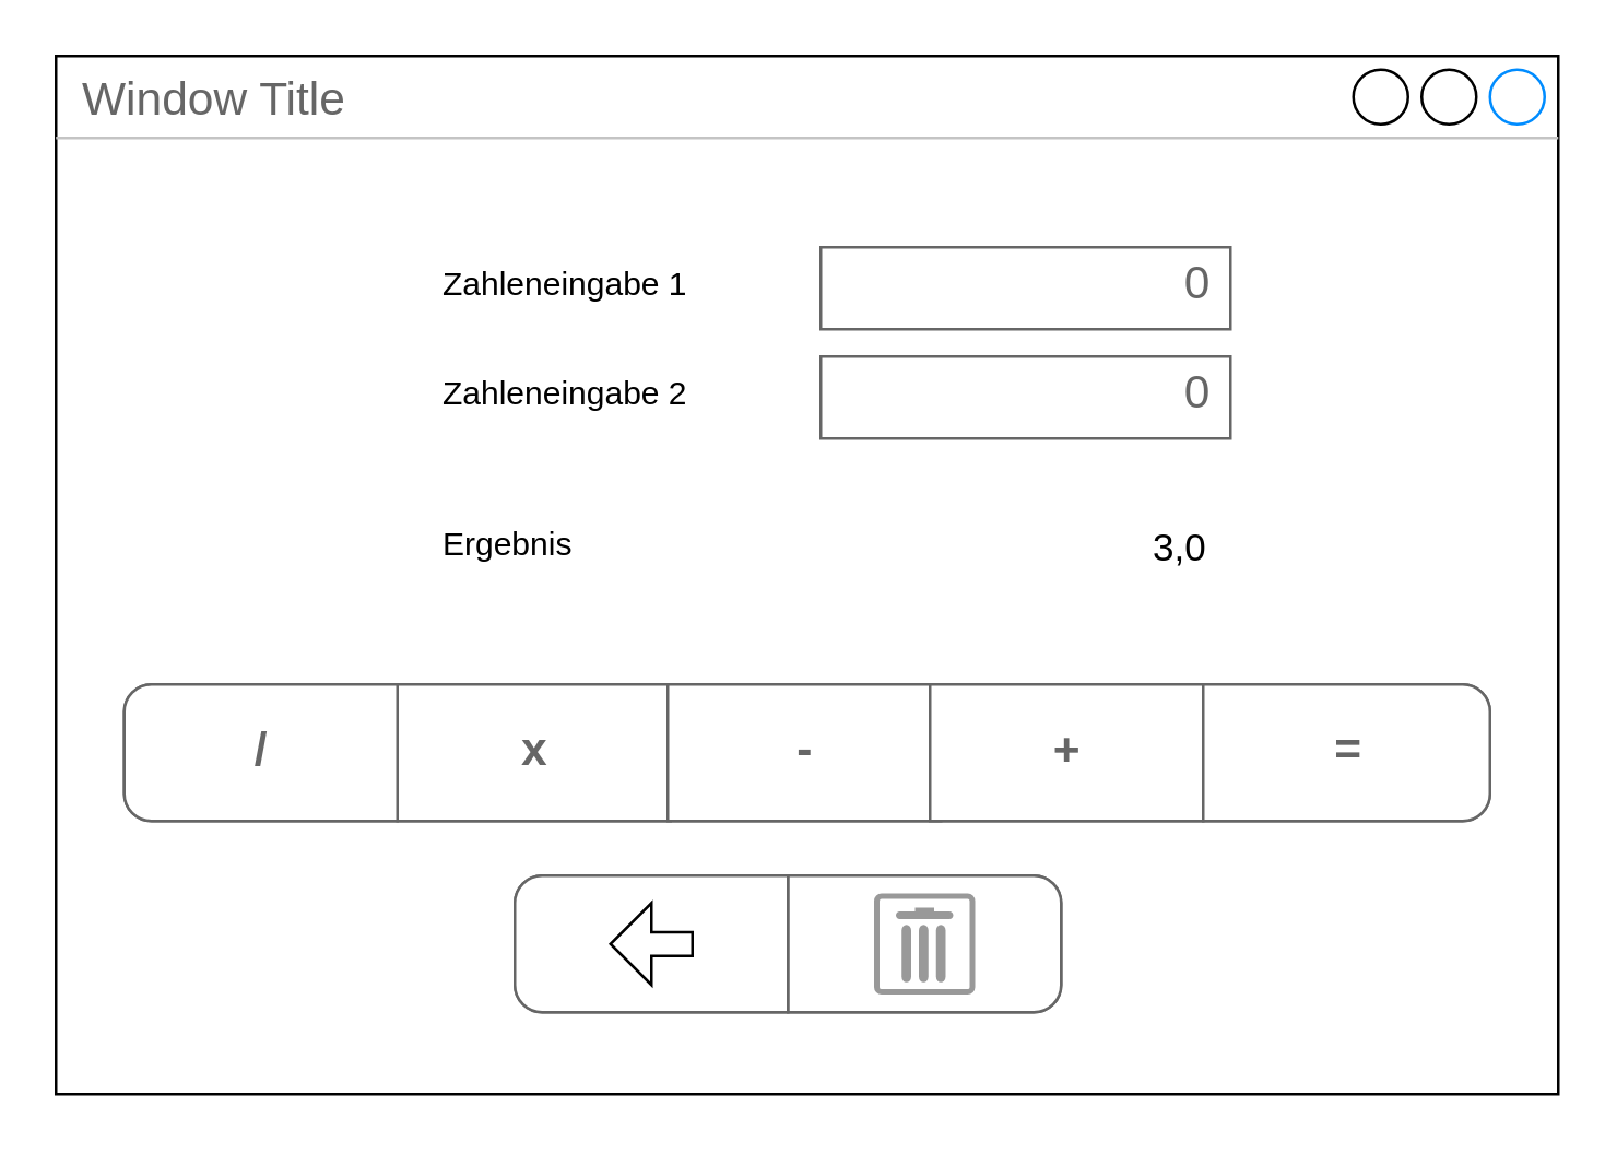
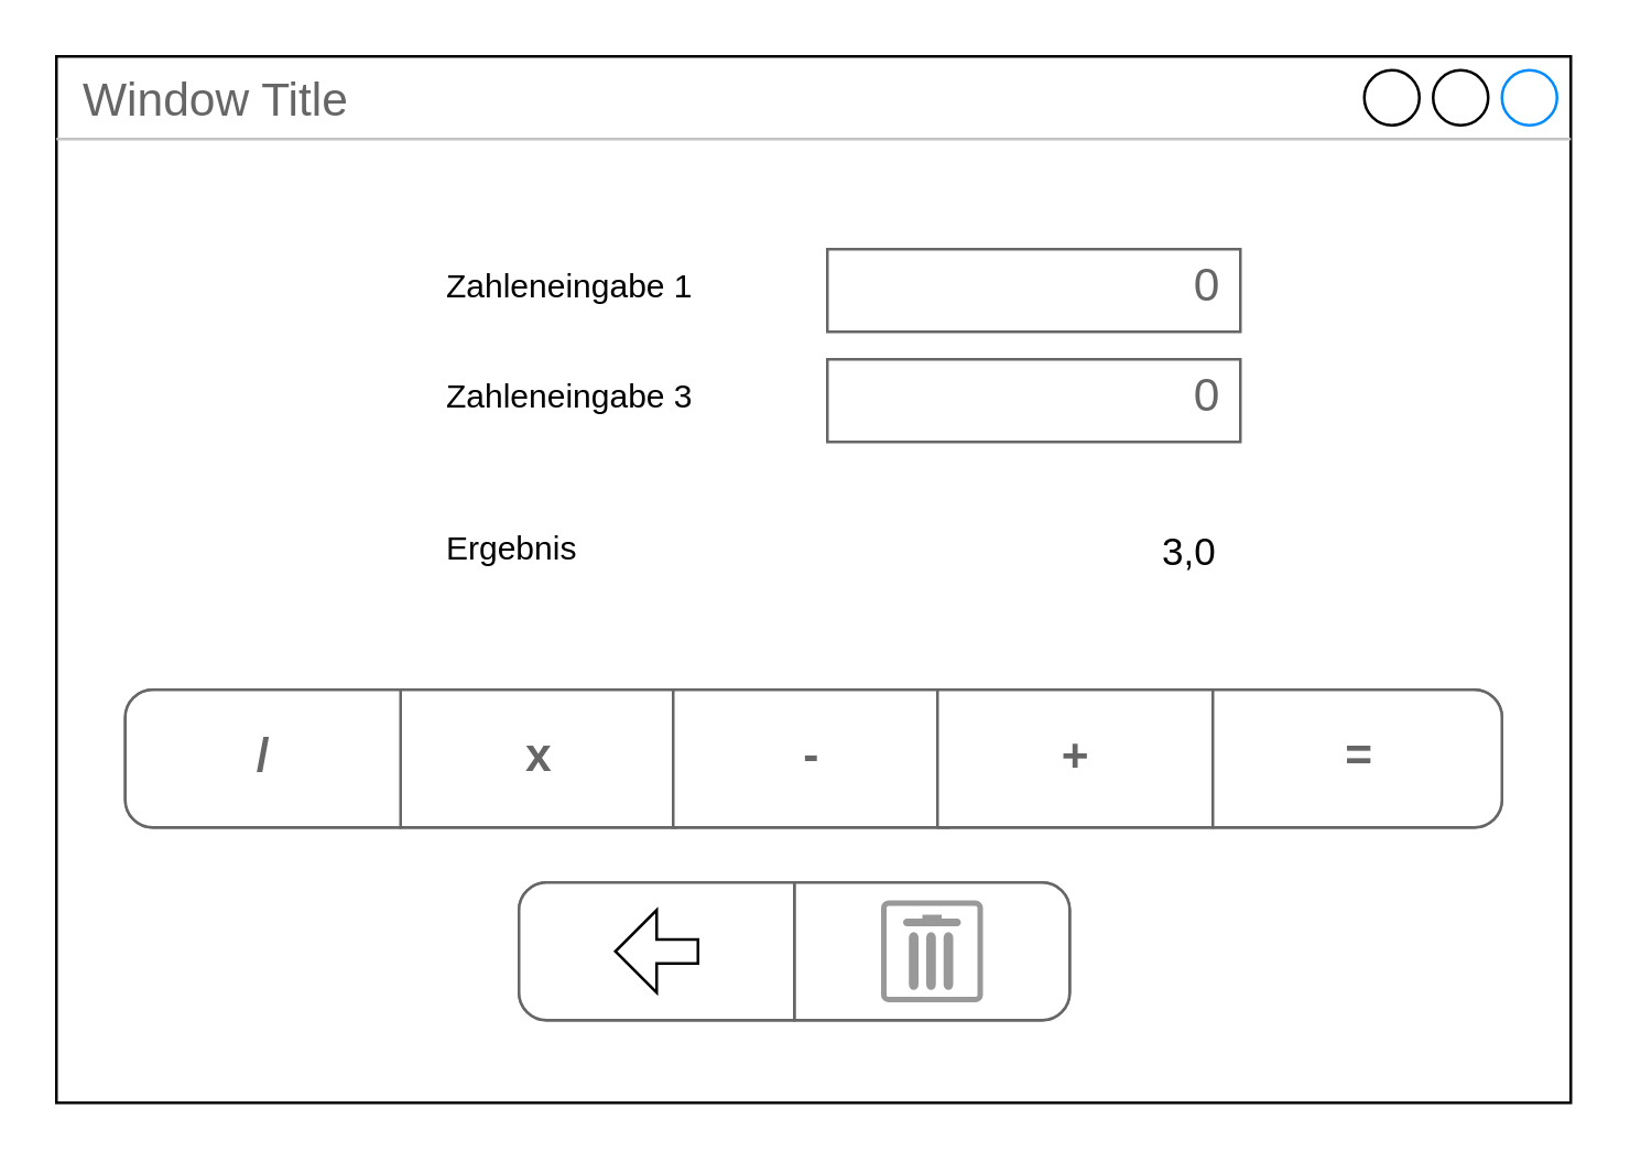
  <mxCell id="0" />
  <mxCell id="1" parent="0" />
  <mxCell id="2" value="Window Title" style="strokeWidth=1;shadow=0;dashed=0;align=center;html=1;shape=mxgraph.mockup.containers.window;align=left;verticalAlign=top;spacingLeft=8;strokeColor2=#008cff;strokeColor3=#c4c4c4;fontColor=#666666;mainText=;fontSize=17;labelBackgroundColor=none;" parent="1" vertex="1"><mxGeometry x="20" y="20" width="550" height="380" as="geometry" /></mxCell>
  <mxCell id="3" value="" style="strokeWidth=1;shadow=0;dashed=0;align=center;html=1;shape=mxgraph.mockup.rrect;rSize=10;fillColor=#ffffff;strokeColor=#666666;" parent="1" vertex="1"><mxGeometry x="45" y="250" width="500" height="50" as="geometry" /></mxCell>
  <mxCell id="4" value="x" style="strokeColor=inherit;fillColor=inherit;gradientColor=inherit;strokeWidth=1;shadow=0;dashed=0;align=center;html=1;shape=mxgraph.mockup.rrect;rSize=0;fontSize=17;fontColor=#666666;fontStyle=1;resizeHeight=1;" parent="3" vertex="1"><mxGeometry x="100" width="100" height="50" as="geometry" /></mxCell>
  <mxCell id="5" value="-" style="strokeColor=inherit;fillColor=inherit;gradientColor=inherit;strokeWidth=1;shadow=0;dashed=0;align=center;html=1;shape=mxgraph.mockup.rrect;rSize=0;fontSize=17;fontColor=#666666;fontStyle=1;resizeHeight=1;" parent="3" vertex="1"><mxGeometry x="199" width="100" height="50" as="geometry" /></mxCell>
  <mxCell id="6" value="+" style="strokeColor=inherit;fillColor=inherit;gradientColor=inherit;strokeWidth=1;shadow=0;dashed=0;align=center;html=1;shape=mxgraph.mockup.rrect;rSize=0;fontSize=17;fontColor=#666666;fontStyle=1;resizeHeight=1;" parent="3" vertex="1"><mxGeometry x="295" width="100" height="50" as="geometry" /></mxCell>
  <mxCell id="7" value="=" style="strokeColor=inherit;fillColor=inherit;gradientColor=inherit;strokeWidth=1;shadow=0;dashed=0;align=center;html=1;shape=mxgraph.mockup.rightButton;rSize=10;fontSize=17;fontColor=#666666;fontStyle=1;resizeHeight=1;" parent="3" vertex="1"><mxGeometry x="395" width="105" height="50" as="geometry" /></mxCell>
  <mxCell id="8" value="/" style="strokeColor=inherit;fillColor=inherit;gradientColor=inherit;strokeWidth=1;shadow=0;dashed=0;align=center;html=1;shape=mxgraph.mockup.leftButton;rSize=10;fontSize=17;fontColor=#666666;fontStyle=1;resizeHeight=1;" parent="3" vertex="1"><mxGeometry width="100" height="50" as="geometry" /></mxCell>
  <mxCell id="9" value="" style="strokeWidth=1;shadow=0;dashed=0;align=center;html=1;shape=mxgraph.mockup.rrect;rSize=10;fillColor=#ffffff;strokeColor=#666666;" parent="1" vertex="1"><mxGeometry x="188" y="320" width="200" height="50" as="geometry" /></mxCell>
  <mxCell id="10" value="" style="strokeColor=inherit;fillColor=inherit;gradientColor=inherit;strokeWidth=1;shadow=0;dashed=0;align=center;html=1;shape=mxgraph.mockup.rightButton;rSize=10;fontSize=17;fontColor=#666666;fontStyle=1;resizeHeight=1;" parent="9" vertex="1"><mxGeometry x="100" width="100" height="50" as="geometry" /></mxCell>
  <mxCell id="11" value="" style="strokeColor=inherit;fillColor=inherit;gradientColor=inherit;strokeWidth=1;shadow=0;dashed=0;align=center;html=1;shape=mxgraph.mockup.leftButton;rSize=10;fontSize=17;fontColor=#666666;fontStyle=1;resizeHeight=1;" parent="9" vertex="1"><mxGeometry width="100" height="50" as="geometry" /></mxCell>
  <mxCell id="12" value="" style="html=1;shadow=0;dashed=0;align=center;verticalAlign=middle;shape=mxgraph.arrows2.arrow;dy=0.71;dx=15;flipH=1;notch=0;" parent="9" vertex="1"><mxGeometry x="35" y="10" width="30" height="30" as="geometry" /></mxCell>
  <mxCell id="13" value="" style="strokeColor=#999999;verticalLabelPosition=bottom;shadow=0;dashed=0;verticalAlign=top;strokeWidth=2;html=1;shape=mxgraph.mockup.misc.trashcanIcon;" parent="9" vertex="1"><mxGeometry x="132.5" y="7.5" width="35" height="35" as="geometry" /></mxCell>
  <mxCell id="14" value="&amp;nbsp;&amp;nbsp;&amp;nbsp;&amp;nbsp;&amp;nbsp;&amp;nbsp;&amp;nbsp;&amp;nbsp;&amp;nbsp;&amp;nbsp;&amp;nbsp;&amp;nbsp;&amp;nbsp;&amp;nbsp;&amp;nbsp;&amp;nbsp;&amp;nbsp;&amp;nbsp;&amp;nbsp;&amp;nbsp;&amp;nbsp;&amp;nbsp;&amp;nbsp;&amp;nbsp;&amp;nbsp;&amp;nbsp; 0" style="strokeWidth=1;shadow=0;dashed=0;align=center;html=1;shape=mxgraph.mockup.text.textBox;fontColor=#666666;align=left;fontSize=17;spacingLeft=4;spacingTop=-3;strokeColor=#666666;mainText=" parent="1" vertex="1"><mxGeometry x="300" y="90" width="150" height="30" as="geometry" /></mxCell>
  <mxCell id="15" value="&amp;nbsp;&amp;nbsp;&amp;nbsp;&amp;nbsp;&amp;nbsp;&amp;nbsp;&amp;nbsp;&amp;nbsp;&amp;nbsp;&amp;nbsp;&amp;nbsp;&amp;nbsp;&amp;nbsp;&amp;nbsp;&amp;nbsp;&amp;nbsp;&amp;nbsp;&amp;nbsp;&amp;nbsp;&amp;nbsp;&amp;nbsp;&amp;nbsp;&amp;nbsp;&amp;nbsp;&amp;nbsp;&amp;nbsp; 0" style="strokeWidth=1;shadow=0;dashed=0;align=center;html=1;shape=mxgraph.mockup.text.textBox;fontColor=#666666;align=left;fontSize=17;spacingLeft=4;spacingTop=-3;strokeColor=#666666;mainText=" parent="1" vertex="1"><mxGeometry x="300" y="130" width="150" height="30" as="geometry" /></mxCell>
- <mxCell id="16" value="Zahleneingabe 2 " style="text;spacingTop=-5;whiteSpace=wrap;html=1;align=left;fontSize=12;fontFamily=Helvetica;fillColor=none;strokeColor=none;" parent="1" vertex="1"><mxGeometry x="160" y="135" width="110" height="20" as="geometry" /></mxCell>
+ <mxCell id="16" value="Zahleneingabe 3 " style="text;spacingTop=-5;whiteSpace=wrap;html=1;align=left;fontSize=12;fontFamily=Helvetica;fillColor=none;strokeColor=none;" parent="1" vertex="1"><mxGeometry x="160" y="135" width="110" height="20" as="geometry" /></mxCell>
  <mxCell id="17" value="&lt;font style=&quot;font-size: 14px&quot;&gt;3,0&lt;/font&gt;" style="text;spacingTop=-5;whiteSpace=wrap;html=1;align=left;fontSize=12;fontFamily=Helvetica;fillColor=none;strokeColor=none;" parent="1" vertex="1"><mxGeometry x="420" y="190" width="20" height="20" as="geometry" /></mxCell>
  <mxCell id="18" value="Zahleneingabe 1" style="text;spacingTop=-5;whiteSpace=wrap;html=1;align=left;fontSize=12;fontFamily=Helvetica;fillColor=none;strokeColor=none;" vertex="1" parent="1"><mxGeometry x="160" y="95" width="110" height="20" as="geometry" /></mxCell>
  <mxCell id="19" value="Ergebnis" style="text;spacingTop=-5;whiteSpace=wrap;html=1;align=left;fontSize=12;fontFamily=Helvetica;fillColor=none;strokeColor=none;" vertex="1" parent="1"><mxGeometry x="160" y="190" width="110" height="20" as="geometry" /></mxCell>
